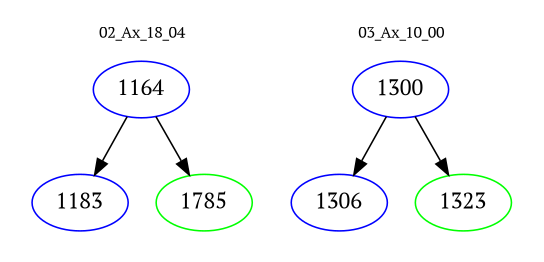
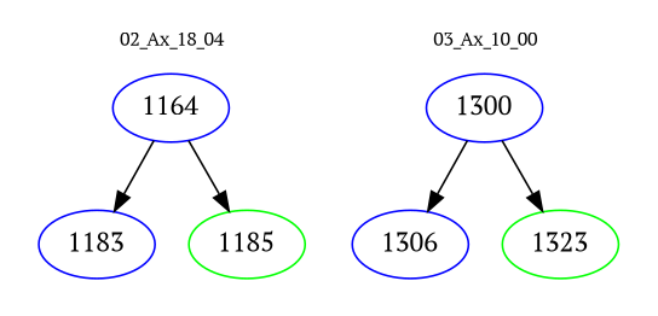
  digraph {
    fontname="PT Serif"
    node [color=blue fontname="PT Serif"]
    edge [color=black fontname="PT Serif"]
    n1 [label=1164]
    n2 [label=1183]
-   n3 [color=green label=1785]
+   n3 [color=green label=1185]
    n4 [label=1300]
    n5 [label=1306]
    n6 [color=green label=1323]
    subgraph cluster_1 {
      color=white
      fontsize=10
      label="02_Ax_18_04"
      n1
      n2
      n3
    }
    subgraph cluster_2 {
      color=white
      fontsize=10
      label="03_Ax_10_00"
      n4
      n5
      n6
    }
    n1 -> n2
    n1 -> n3
    n4 -> n5
    n4 -> n6
  }
